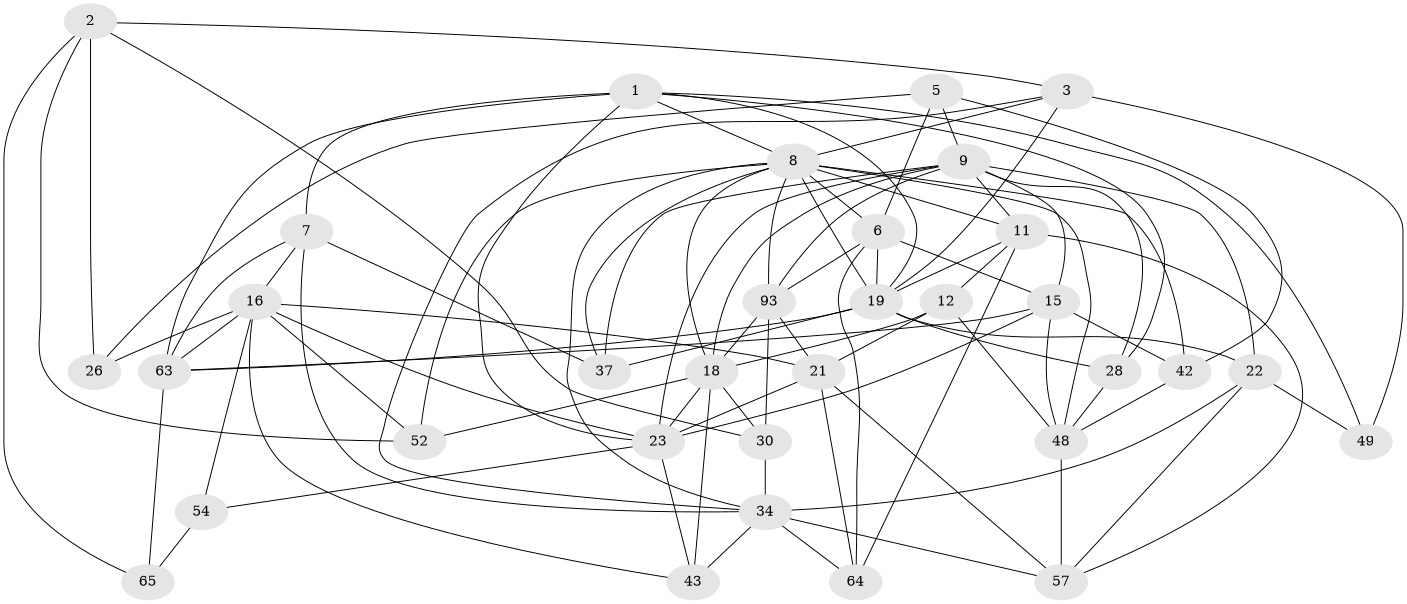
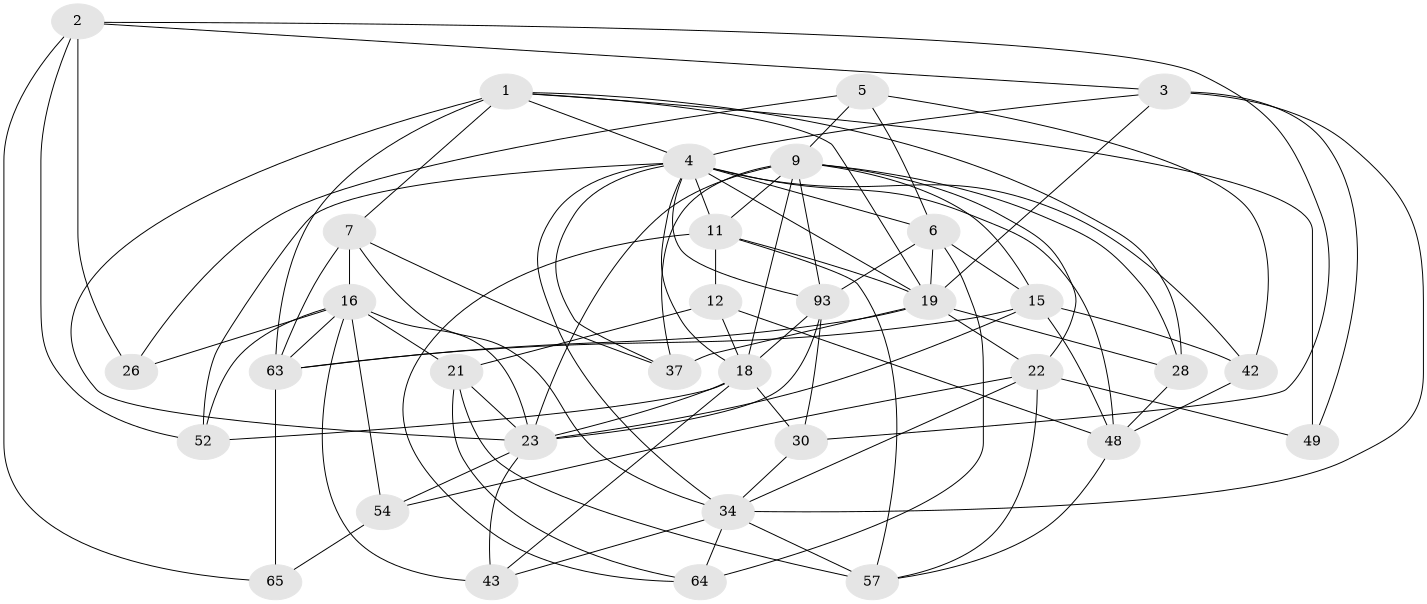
  graph {
    fontname="DejaVu Serif"
    node [color=gray90 fontname="DejaVu Serif" style=filled]
    edge [fontname="DejaVu Serif"]
    1 [super="+14"]
-   4 [super="+32+41+38" label=8]
+   4 [super="+32+41+38"]
    7 [super="+33"]
    19 [super="+66+20"]
    23 [super="+40+25+36"]
    28
    49
    63 [super="+68"]
    52
    34 [super="+55+53"]
    6 [super="+45"]
    11 [super="+17"]
    n13 [label=93 super="+35"]
    18 [super="+56+24+39"]
    37
    42
    48 [super="+58"]
    16 [super="+50"]
    22 [super="+46"]
    43
    54
    65
    2 [super="+59"]
    3 [super="+10"]
    26
    30
    64
    57 [super="+61"]
    15 [super="+67"]
    12
    21 [super="+27"]
    5
    9 [super="+31+47"]
    1 -- 4
    1 -- 7 [weight=2]
    1 -- 19
    1 -- 23
    1 -- 28
    1 -- 49
    1 -- 63
    4 -- 19
    4 -- 52
    4 -- 34
    4 -- 6
    4 -- 11
    4 -- n13
    4 -- 18
    4 -- 37
    4 -- 42
    4 -- 48
    7 -- 63
    7 -- 34
    7 -- 37
    7 -- 16
    19 -- 28
    19 -- 63
    19 -- 37
    19 -- 22
    23 -- 43
    23 -- 54
    28 -- 48
    63 -- 65
    34 -- 43
    34 -- 64
    34 -- 57
    6 -- 19
    6 -- n13
    6 -- 64
    6 -- 15
    11 -- 19
    11 -- 64
    11 -- 57
    11 -- 12
    n13 -- 18
    n13 -- 30
-   n13 -- 21
+   n13 -- 23
    18 -- 23 [weight=2]
    18 -- 52
    18 -- 43
    18 -- 30
    42 -- 48
    48 -- 57
    16 -- 23
    16 -- 63
    16 -- 52
    16 -- 43
    16 -- 54
    16 -- 26
    16 -- 21
    22 -- 49
    22 -- 34
+   22 -- 54
    22 -- 57
    54 -- 65
    2 -- 52
    2 -- 65
    2 -- 3
    2 -- 26 [weight=2]
    2 -- 30
    3 -- 4
    3 -- 19 [weight=2]
    3 -- 49
    3 -- 34
    30 -- 34
    15 -- 23
    15 -- 63
    15 -- 42
    15 -- 48
    12 -- 18
    12 -- 48
    12 -- 21
    21 -- 23
    21 -- 64
    21 -- 57
    5 -- 6
    5 -- 42
    5 -- 26
    5 -- 9
    9 -- 23
    9 -- 28
    9 -- 11
    9 -- n13
    9 -- 18 [weight=2]
    9 -- 37
    9 -- 22
    9 -- 15
  }
